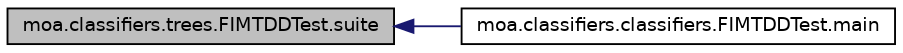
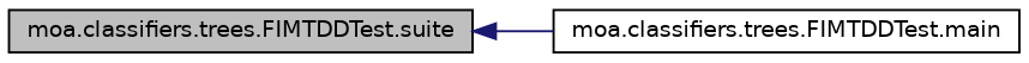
  digraph {
    rankdir=LR
    node [color=black fontname=Helvetica fontsize=10 shape=record style=filled]
    n1 [fillcolor=grey75 fontcolor=black height=0.2 label="moa.classifiers.trees.FIMTDDTest.suite" width=0.4]
-   n2 [fillcolor=white height=0.2 label="moa.classifiers.classifiers.FIMTDDTest.main" width=0.4]
+   n2 [fillcolor=white height=0.2 label="moa.classifiers.trees.FIMTDDTest.main" width=0.4]
    n1 -> n2 [color=midnightblue dir=back fontname=Helvetica fontsize=10 labelfontname=Helvetica labelfontsize=10 style=solid]
  }
